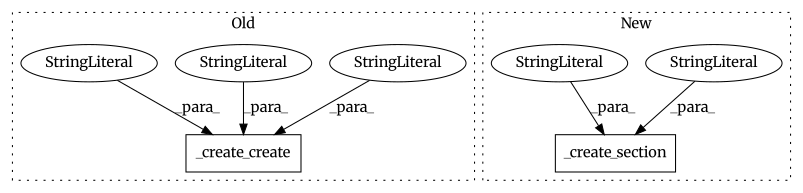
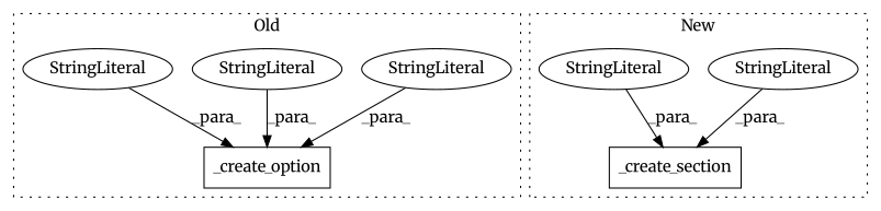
  digraph {
    fontname=Merriweather
    node [a=45 shape=ellipse fontname=Merriweather]
    edge [fontname=Merriweather]
-   n1 [a=32 l="15,1" label=_create_create s="10224,10484" shape=box]
+   n1 [a=32 l="15,1" label=_create_option s="10224,10484" shape=box]
    n2 [l=141 label=StringLiteral s=10259]
    n3 [l=19 label=StringLiteral s=10239]
    n4 [l=20 label=StringLiteral s=10435]
    n5 [a=32 l="16,1" label=_create_section s="10470,10552" shape=box]
    n6 [l=61 label=StringLiteral s=10491]
    n7 [l=4 label=StringLiteral s=10486]
    subgraph cluster_1 {
      label=Old
      style=dotted
      n1
      n2
      n3
      n4
    }
    subgraph cluster_2 {
      label=New
      style=dotted
      n5
      n6
      n7
    }
    n2 -> n1 [label=_para_]
    n3 -> n1 [label=_para_]
    n4 -> n1 [label=_para_]
    n6 -> n5 [label=_para_]
    n7 -> n5 [label=_para_]
  }
